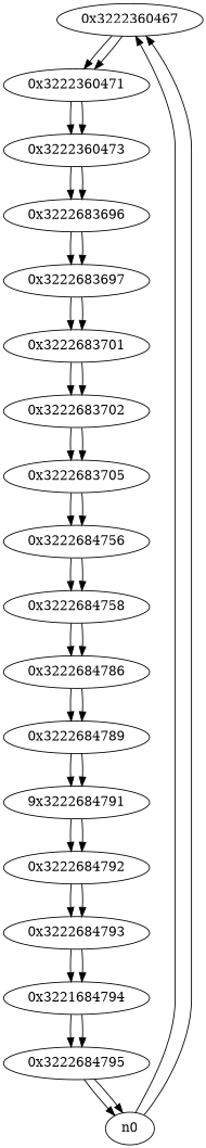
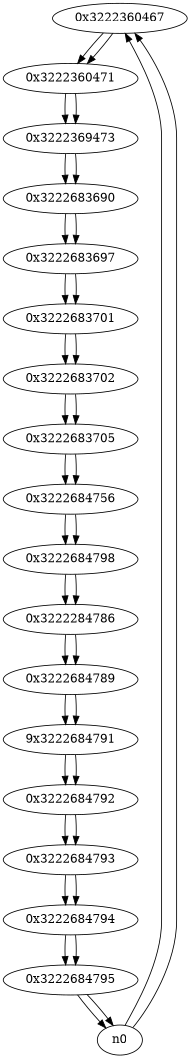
  digraph {
    n1 [label="0x3222360467"]
    n2 [label="0x3222360471"]
-   n3 [label="0x3222360473"]
-   n4 [label="0x3222683696"]
+   n3 [label="0x3222369473"]
+   n4 [label="0x3222683690"]
    n5 [label="0x3222683697"]
    n6 [label="0x3222683701"]
    n7 [label="0x3222683702"]
    n8 [label="0x3222683705"]
    n9 [label="0x3222684756"]
-   n10 [label="0x3222684758"]
-   n11 [label="0x3222684786"]
+   n10 [label="0x3222684798"]
+   n11 [label="0x3222284786"]
    n12 [label="0x3222684789"]
    n13 [label="9x3222684791"]
    n14 [label="0x3222684792"]
    n15 [label="0x3222684793"]
-   n16 [label="0x3221684794"]
+   n16 [label="0x3222684794"]
    n17 [label="0x3222684795"]
    n0
    n1 -> n2
    n1 -> n2
    n2 -> n3
    n2 -> n3
    n3 -> n4
    n3 -> n4
    n4 -> n5
    n4 -> n5
    n5 -> n6
    n5 -> n6
    n6 -> n7
    n6 -> n7
    n7 -> n8
    n7 -> n8
    n8 -> n9
    n8 -> n9
    n9 -> n10
    n9 -> n10
    n10 -> n11
    n10 -> n11
    n11 -> n12
    n11 -> n12
    n12 -> n13
    n12 -> n13
    n13 -> n14
    n13 -> n14
    n14 -> n15
    n14 -> n15
    n15 -> n16
    n15 -> n16
    n16 -> n17
    n16 -> n17
    n17 -> n0
    n17 -> n0
    n0 -> n1
    n0 -> n1
  }
